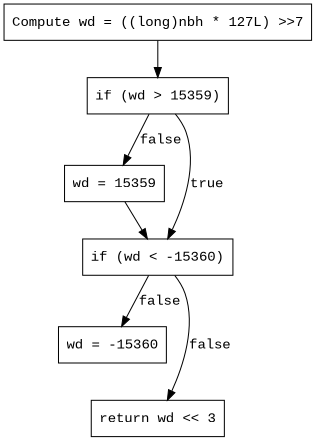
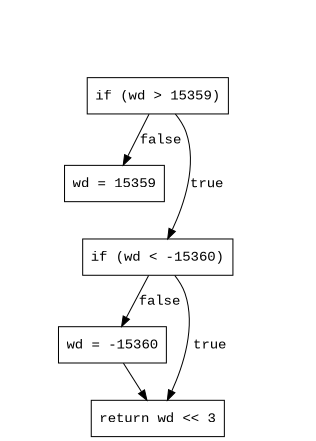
  digraph {
    fontname="Liberation Mono"
    node [fontname="Liberation Mono" shape=rectangle]
    edge [fontname="Liberation Mono"]
-   n1 [label="Compute wd = ((long)nbh * 127L) >>7"]
    n2 [label="if (wd > 15359)"]
    n3 [label="wd = 15359"]
    n4 [label="if (wd < -15360)"]
    n5 [label="wd = -15360"]
    n6 [label="return wd << 3"]
-   n1 -> n2
    n2 -> n3 [label=false]
    n2 -> n4 [label=true]
-   n3 -> n4
    n4 -> n5 [label=false]
-   n4 -> n6 [label=false]
+   n4 -> n6 [label=true]
+   n5 -> n6
  }
